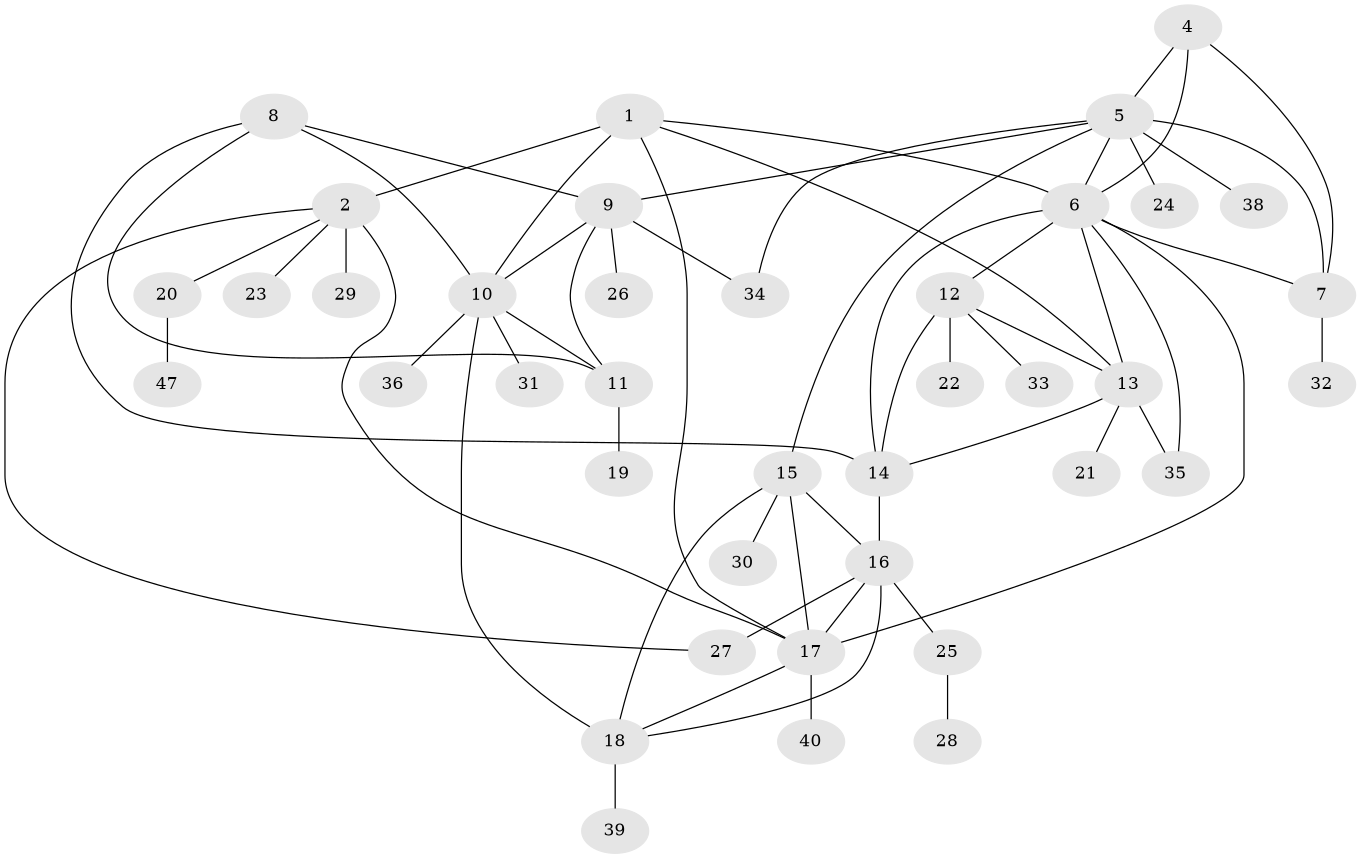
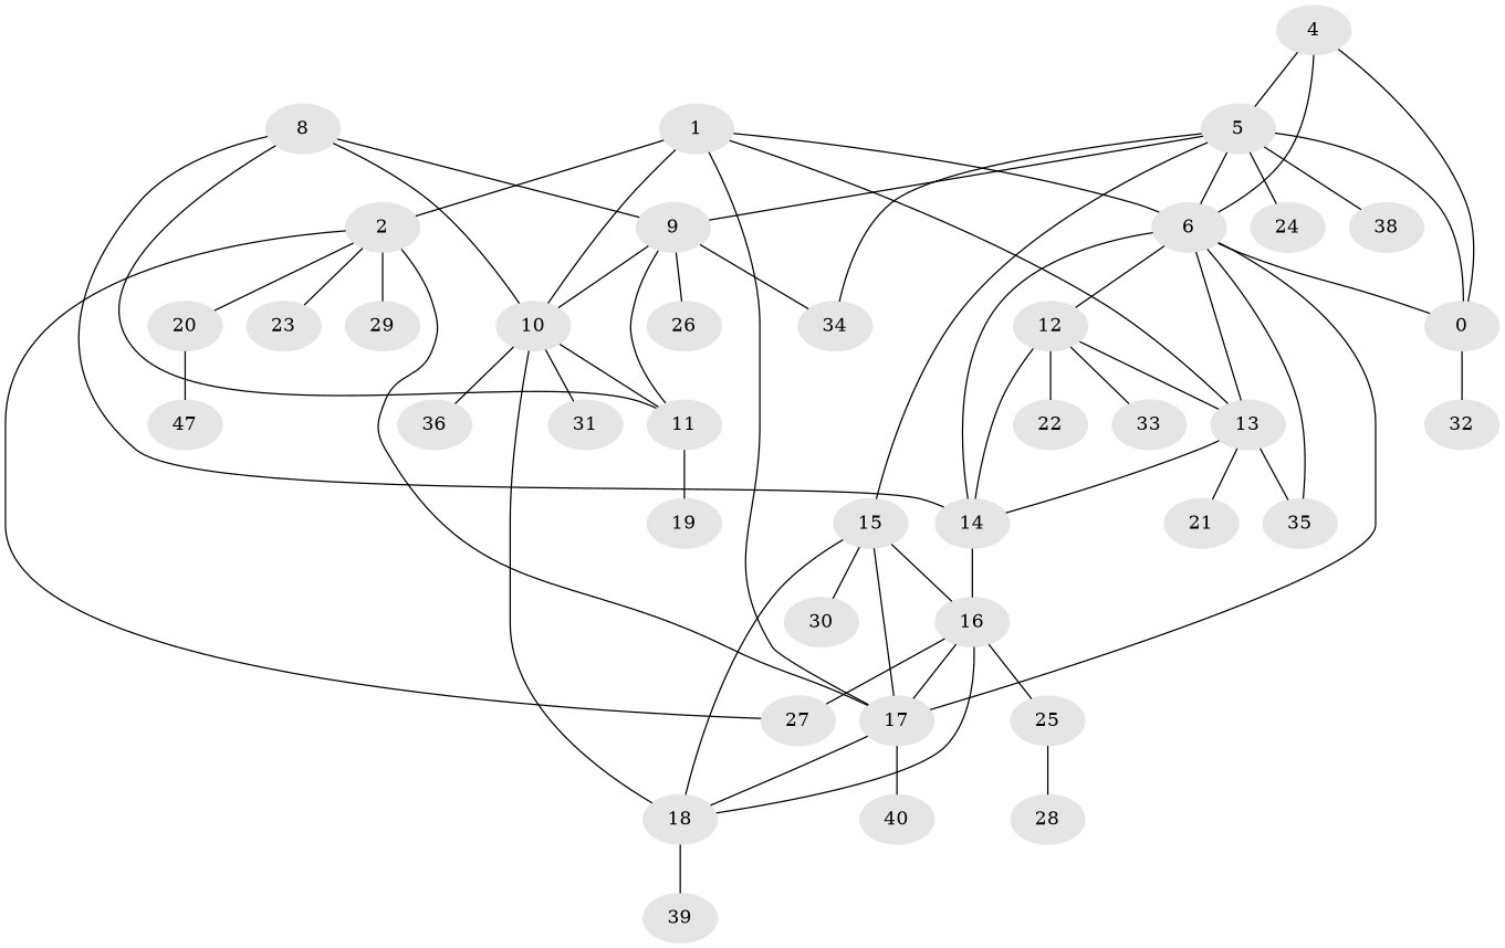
  graph {
    node [color=gray90 style=filled]
    edge [weight=1.0]
    1
    2
    6
    10
    13
    17
    20
    23
    27
    29
-   7
+   7 [label=0]
    12
    14
    35
    11
    18
    31
    36
    21
    40
    n21 [label=47]
    4
    5
    9
    15
    24
    34
    38
    32
    26
    16
    30
    22
    33
    8
    19
    39
    25
    28
    1 -- 2 [weight=2.0]
    1 -- 6
    1 -- 10
    1 -- 13
    1 -- 17
    2 -- 17
    2 -- 20
    2 -- 23
    2 -- 27
    2 -- 29
    6 -- 13
    6 -- 17
    6 -- 7
    6 -- 12
    6 -- 14
    6 -- 35
    10 -- 11
    10 -- 18
    10 -- 31
    10 -- 36
    13 -- 14
    13 -- 35
    13 -- 21
    17 -- 18
    17 -- 40
    20 -- n21
    7 -- 32
    12 -- 13
    12 -- 14
    12 -- 22 [weight=3.0]
    12 -- 33
    14 -- 16
    11 -- 19 [weight=3.0]
    18 -- 39
    4 -- 6
    4 -- 7
    4 -- 5
    5 -- 6
    5 -- 7
    5 -- 9
    5 -- 15
    5 -- 24 [weight=2.0]
    5 -- 34
    5 -- 38
    9 -- 10
    9 -- 11
    9 -- 34
    9 -- 26
    15 -- 17
    15 -- 18
    15 -- 16
    15 -- 30
    16 -- 17
    16 -- 27 [weight=5.0]
    16 -- 18
    16 -- 25
    8 -- 10
    8 -- 14
    8 -- 11
    8 -- 9
    25 -- 28
  }
